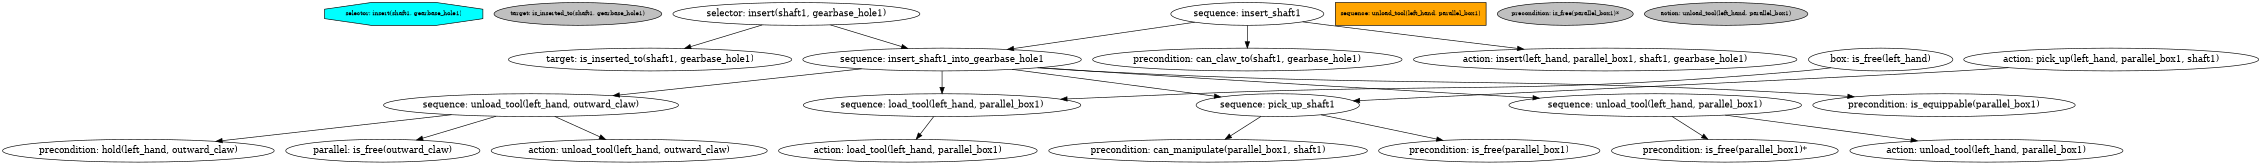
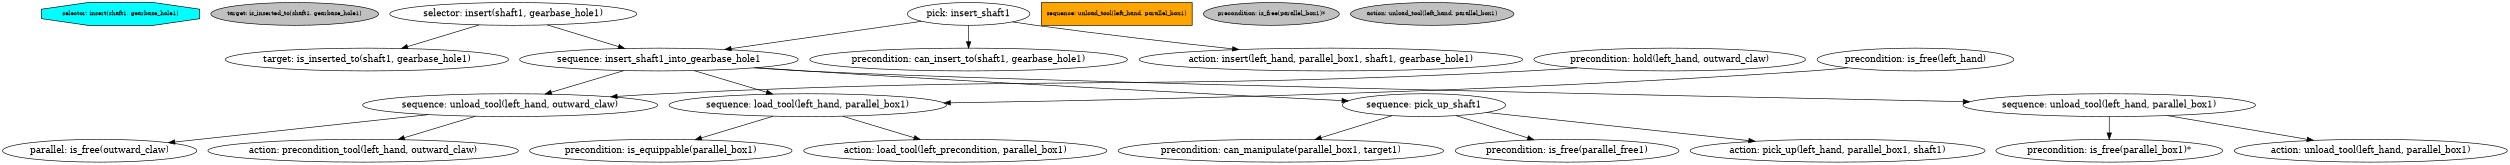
  digraph {
    fontname="times-roman"
    ordering=out
    node [fontname="times-roman"]
    edge [fontname="times-roman"]
    n1 [fillcolor=cyan fontcolor=black fontsize=9 label="selector: insert(shaft1, gearbase_hole1)" shape=octagon style=filled]
    n2 [fillcolor=gray fontcolor=black fontsize=9 label="target: is_inserted_to(shaft1, gearbase_hole1)" shape=ellipse style=filled]
    "selector: insert(shaft1, gearbase_hole1)"
    "target: is_inserted_to(shaft1, gearbase_hole1)"
    "sequence: insert_shaft1_into_gearbase_hole1"
    "sequence: unload_tool(left_hand, outward_claw)"
    "sequence: load_tool(left_hand, parallel_box1)"
    "sequence: pick_up_shaft1"
    "sequence: unload_tool(left_hand, parallel_box1)"
    n10 [fillcolor=orange fontcolor=black fontsize=9 label="sequence: unload_tool(left_hand, parallel_box1)" shape=box style=filled]
    "precondition: hold(left_hand, outward_claw)"
    n12 [label="parallel: is_free(outward_claw)"]
-   "action: unload_tool(left_hand, outward_claw)"
+   "action: unload_tool(left_hand, outward_claw)" [label="action: precondition_tool(left_hand, outward_claw)"]
    "precondition: is_equippable(parallel_box1)"
-   "action: load_tool(left_hand, parallel_box1)"
-   "precondition: can_manipulate(parallel_box1, shaft1)"
-   "precondition: is_free(parallel_box1)"
+   "action: load_tool(left_hand, parallel_box1)" [label="action: load_tool(left_precondition, parallel_box1)"]
+   "precondition: can_manipulate(parallel_box1, shaft1)" [label="precondition: can_manipulate(parallel_box1, target1)"]
+   "precondition: is_free(parallel_box1)" [label="precondition: is_free(parallel_free1)"]
    "action: pick_up(left_hand, parallel_box1, shaft1)"
-   "sequence: insert_shaft1"
-   "precondition: can_insert_to(shaft1, gearbase_hole1)" [label="precondition: can_claw_to(shaft1, gearbase_hole1)"]
+   "sequence: insert_shaft1" [label="pick: insert_shaft1"]
+   "precondition: can_insert_to(shaft1, gearbase_hole1)"
    "action: insert(left_hand, parallel_box1, shaft1, gearbase_hole1)"
    "precondition: is_free(parallel_box1)*"
    "action: unload_tool(left_hand, parallel_box1)"
    n24 [fillcolor=gray fontcolor=black fontsize=9 label="precondition: is_free(parallel_box1)*" shape=ellipse style=filled]
    n25 [fillcolor=gray fontcolor=black fontsize=9 label="action: unload_tool(left_hand, parallel_box1)" shape=ellipse style=filled]
-   "precondition: is_free(left_hand)" [label="box: is_free(left_hand)"]
+   "precondition: is_free(left_hand)"
    "selector: insert(shaft1, gearbase_hole1)" -> "target: is_inserted_to(shaft1, gearbase_hole1)"
    "selector: insert(shaft1, gearbase_hole1)" -> "sequence: insert_shaft1_into_gearbase_hole1"
    "sequence: insert_shaft1_into_gearbase_hole1" -> "sequence: unload_tool(left_hand, outward_claw)"
    "sequence: insert_shaft1_into_gearbase_hole1" -> "sequence: load_tool(left_hand, parallel_box1)"
    "sequence: insert_shaft1_into_gearbase_hole1" -> "sequence: pick_up_shaft1"
    "sequence: insert_shaft1_into_gearbase_hole1" -> "sequence: unload_tool(left_hand, parallel_box1)"
-   "sequence: unload_tool(left_hand, outward_claw)" -> "precondition: hold(left_hand, outward_claw)"
+   "precondition: hold(left_hand, outward_claw)" -> "sequence: unload_tool(left_hand, outward_claw)"
    "sequence: unload_tool(left_hand, outward_claw)" -> n12
    "sequence: unload_tool(left_hand, outward_claw)" -> "action: unload_tool(left_hand, outward_claw)"
-   "sequence: insert_shaft1_into_gearbase_hole1" -> "precondition: is_equippable(parallel_box1)"
+   "sequence: load_tool(left_hand, parallel_box1)" -> "precondition: is_equippable(parallel_box1)"
    "sequence: load_tool(left_hand, parallel_box1)" -> "action: load_tool(left_hand, parallel_box1)"
    "sequence: pick_up_shaft1" -> "precondition: can_manipulate(parallel_box1, shaft1)"
    "sequence: pick_up_shaft1" -> "precondition: is_free(parallel_box1)"
-   "action: pick_up(left_hand, parallel_box1, shaft1)" -> "sequence: pick_up_shaft1"
+   "sequence: pick_up_shaft1" -> "action: pick_up(left_hand, parallel_box1, shaft1)"
    "sequence: unload_tool(left_hand, parallel_box1)" -> "precondition: is_free(parallel_box1)*"
    "sequence: unload_tool(left_hand, parallel_box1)" -> "action: unload_tool(left_hand, parallel_box1)"
    "sequence: insert_shaft1" -> "sequence: insert_shaft1_into_gearbase_hole1"
    "sequence: insert_shaft1" -> "precondition: can_insert_to(shaft1, gearbase_hole1)"
    "sequence: insert_shaft1" -> "action: insert(left_hand, parallel_box1, shaft1, gearbase_hole1)"
    "precondition: is_free(left_hand)" -> "sequence: load_tool(left_hand, parallel_box1)"
  }
